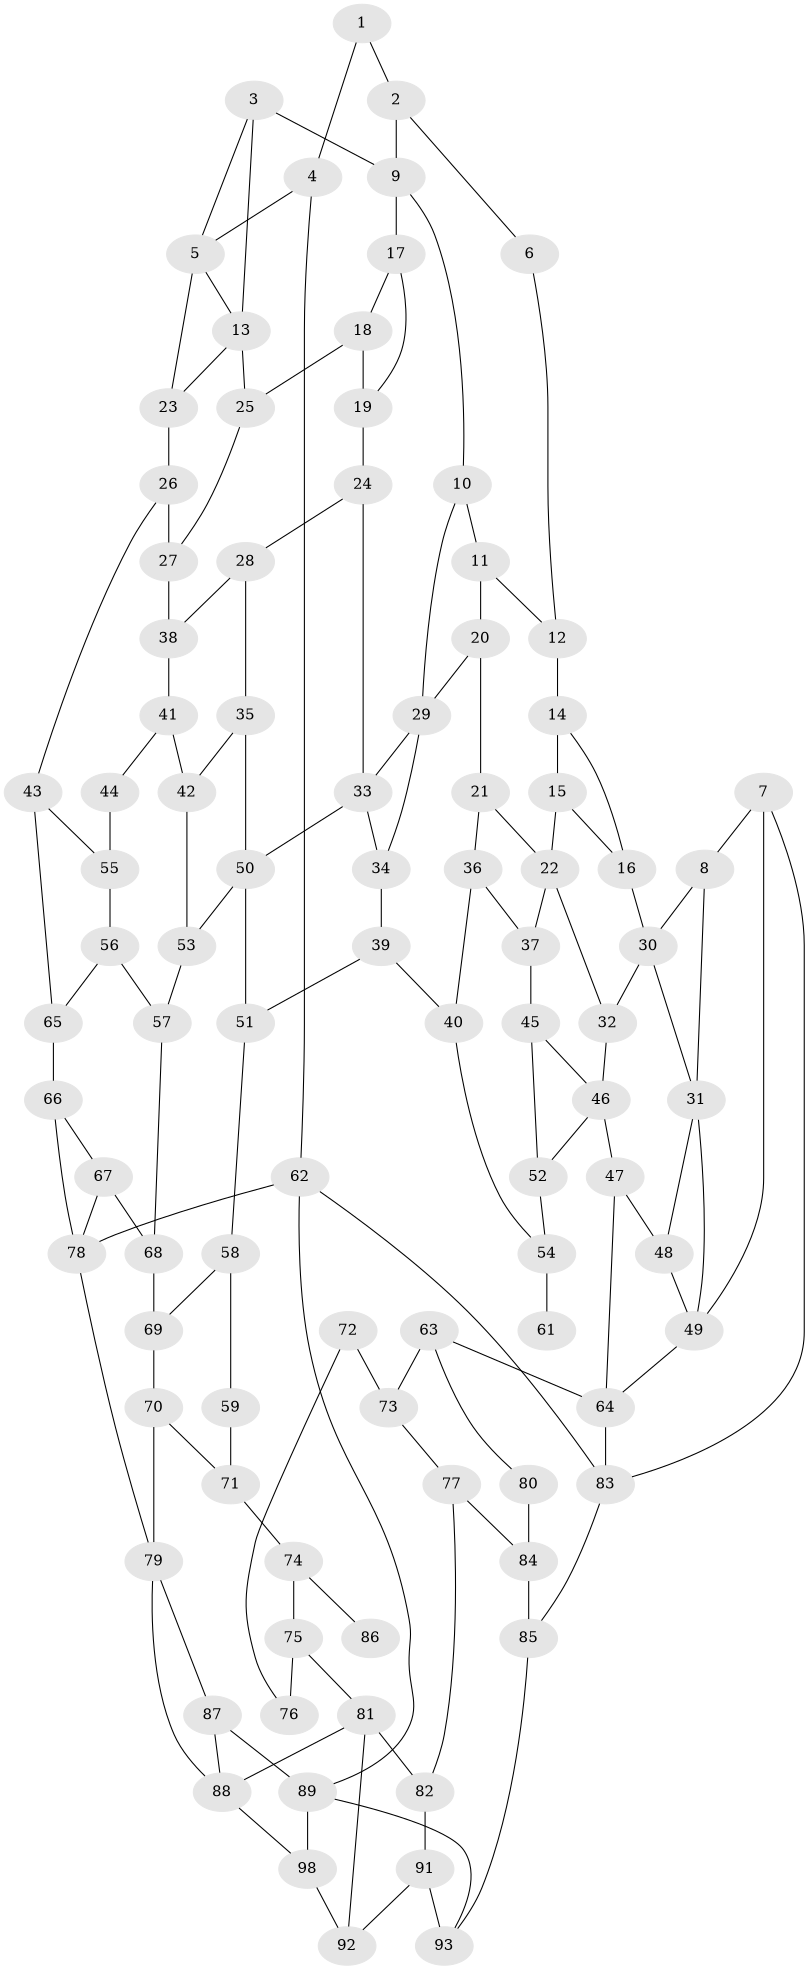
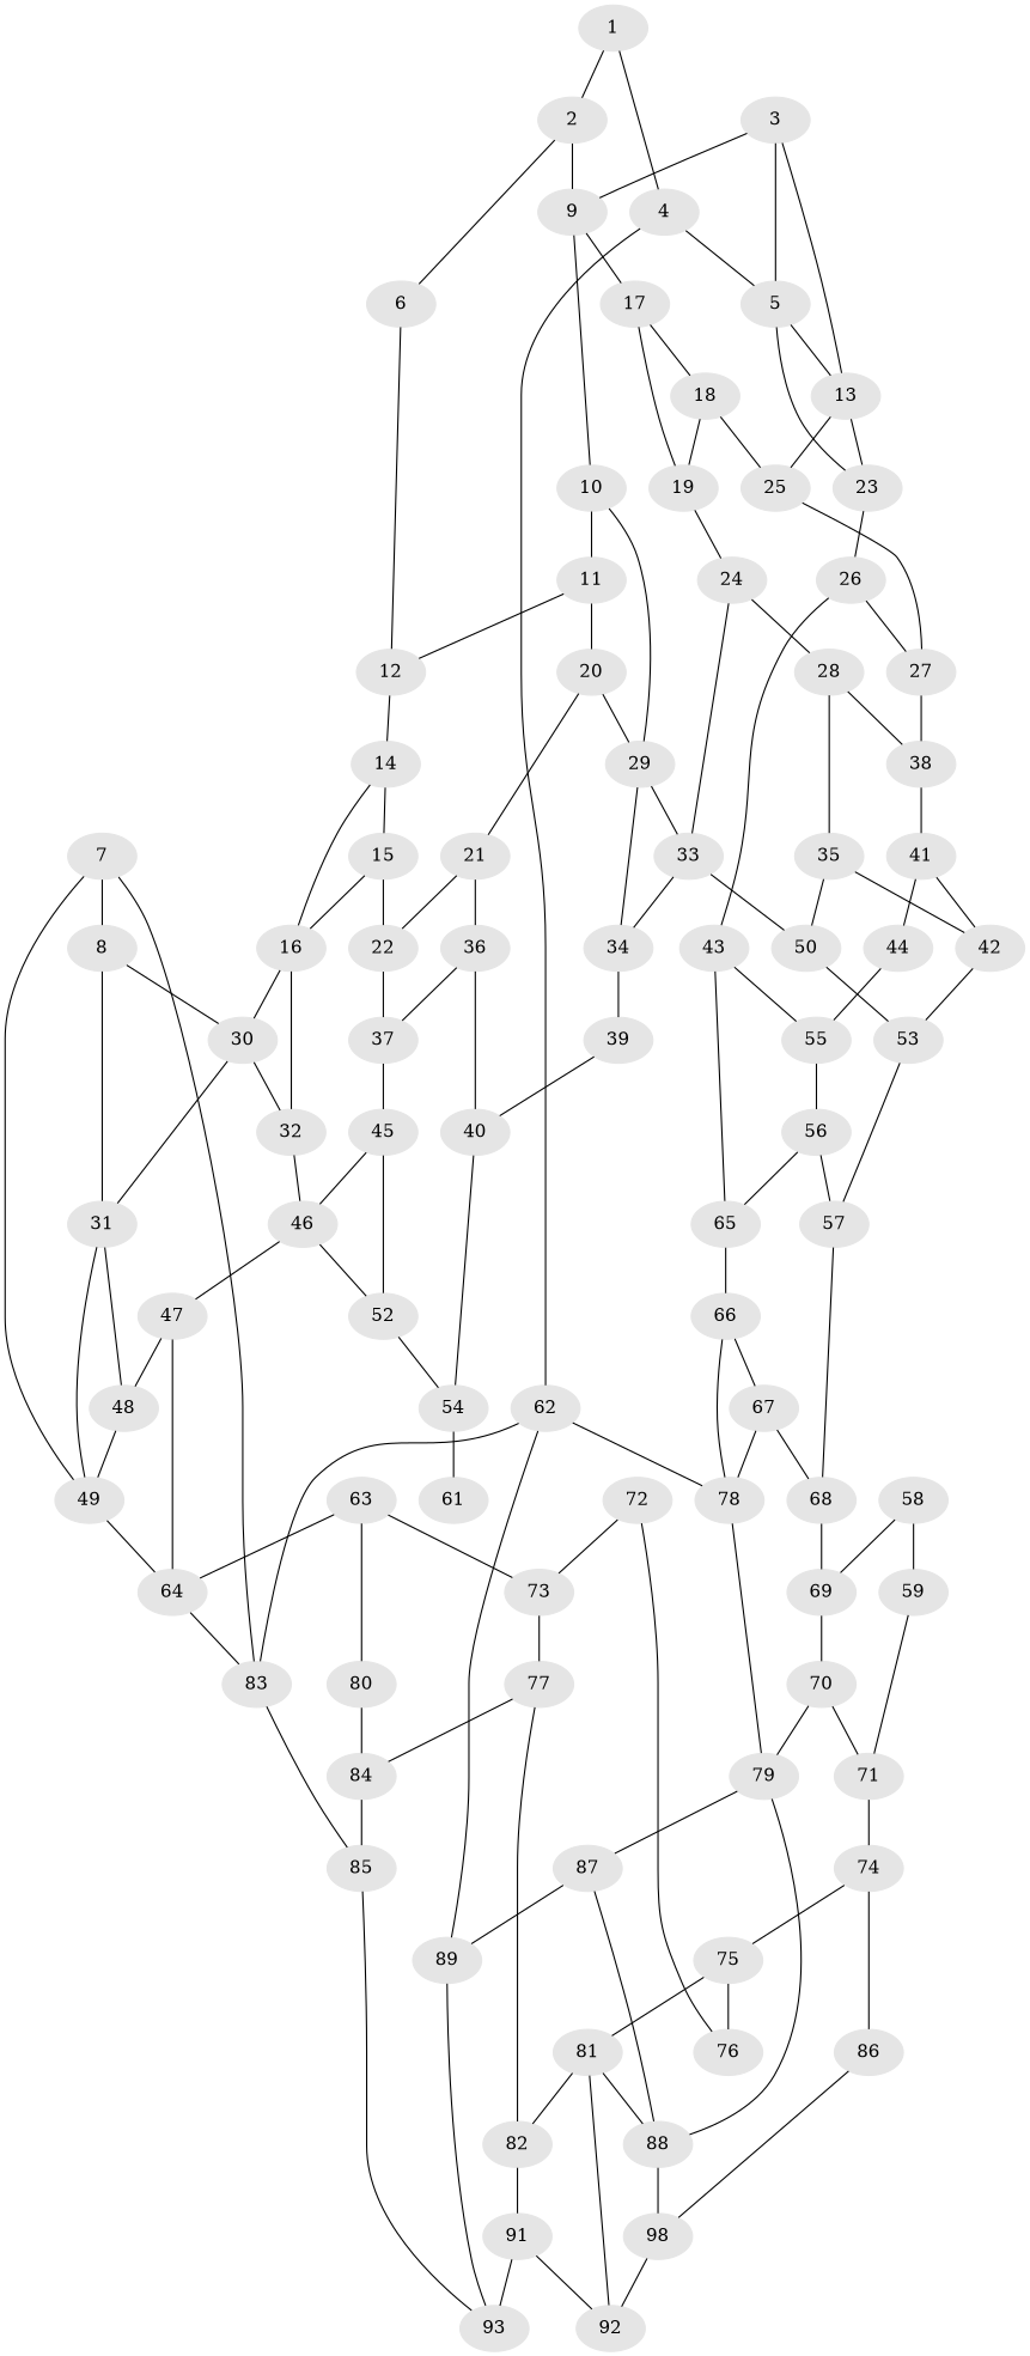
  graph {
    node [color=gray90 style=filled]
    edge [weight=1.0]
    1
    2
    4
    6
    9
    5
    62
    12
    17
    10
    3
    13
    23
    25
    18
    19
    7
    8
    49
    83
    78
    89
    26
    14
    30
    31
    64
    85
    32
    48
    11
    29
    20
    33
    34
    21
    15
    16
    27
    22
    37
    46
    24
    28
    36
    40
    45
    43
    38
    35
    50
    55
    65
    41
    42
    39
    52
    47
-   51
    53
    54
    44
    58
    61
    57
    56
    66
    59
    69
    68
    71
    70
    74
    72
    73
    76
    77
    79
    93
    63
    80
    84
    67
    87
    88
    75
    86
    82
    81
    n90 [label=98]
    92
    91
    1 -- 2
    1 -- 4
    2 -- 6
    2 -- 9
    4 -- 5
    4 -- 62
    6 -- 12
    9 -- 17
    9 -- 10
    5 -- 13
    5 -- 23
    62 -- 83
    62 -- 78
    62 -- 89
    12 -- 14 [weight=2.0]
    17 -- 18
    17 -- 19
    10 -- 11
    10 -- 29
    3 -- 9
    3 -- 5
    3 -- 13
    13 -- 23
    13 -- 25
    23 -- 26
    25 -- 27
    18 -- 25 [weight=2.0]
    18 -- 19
    19 -- 24
    7 -- 8
    7 -- 49
    7 -- 83
    8 -- 30
    8 -- 31
    49 -- 64
    83 -- 85
    78 -- 79
    89 -- 93
    26 -- 27
    26 -- 43
    14 -- 15
    14 -- 16
    30 -- 31
    30 -- 32
    31 -- 49
    31 -- 48
    64 -- 83
    85 -- 93
    32 -- 46
    48 -- 49
    11 -- 12
    11 -- 20
    29 -- 33
    29 -- 34
    20 -- 29
    20 -- 21
    33 -- 34
    33 -- 50
    34 -- 39
    21 -- 22
    21 -- 36
    15 -- 16
    15 -- 22
    16 -- 30
-   22 -- 32
+   16 -- 32
    27 -- 38 [weight=2.0]
    22 -- 37
    37 -- 45 [weight=2.0]
    46 -- 52
    46 -- 47
    24 -- 33
    24 -- 28
    28 -- 38
    28 -- 35
    36 -- 37
    36 -- 40
    40 -- 54
    45 -- 46
    45 -- 52
    43 -- 55
    43 -- 65
    38 -- 41
    35 -- 50
    35 -- 42
-   50 -- 51
    50 -- 53
    55 -- 56
    65 -- 66 [weight=2.0]
    41 -- 42
    41 -- 44
    42 -- 53
    39 -- 40
-   39 -- 51
    52 -- 54
    47 -- 64
    47 -- 48
-   51 -- 58
    53 -- 57
    54 -- 61
    44 -- 55 [weight=2.0]
    58 -- 59
    58 -- 69
    57 -- 68
    56 -- 65
    56 -- 57
    66 -- 78
    66 -- 67
    59 -- 71
    69 -- 70
    68 -- 69 [weight=2.0]
    71 -- 74
    70 -- 71
    70 -- 79
    74 -- 75
    74 -- 86
    72 -- 73
    72 -- 76 [weight=2.0]
    73 -- 77
    77 -- 84
    77 -- 82
    79 -- 87
    79 -- 88
    63 -- 64
    63 -- 73
    63 -- 80 [weight=2.0]
    80 -- 84 [weight=2.0]
    84 -- 85
    67 -- 78
    67 -- 68
    87 -- 89
    87 -- 88
    88 -- n90
    75 -- 76
    75 -- 81
-   89 -- n90
+   86 -- n90
    82 -- 91
    81 -- 88
    81 -- 82
    81 -- 92
    n90 -- 92 [weight=2.0]
    91 -- 93 [weight=2.0]
    91 -- 92
  }
